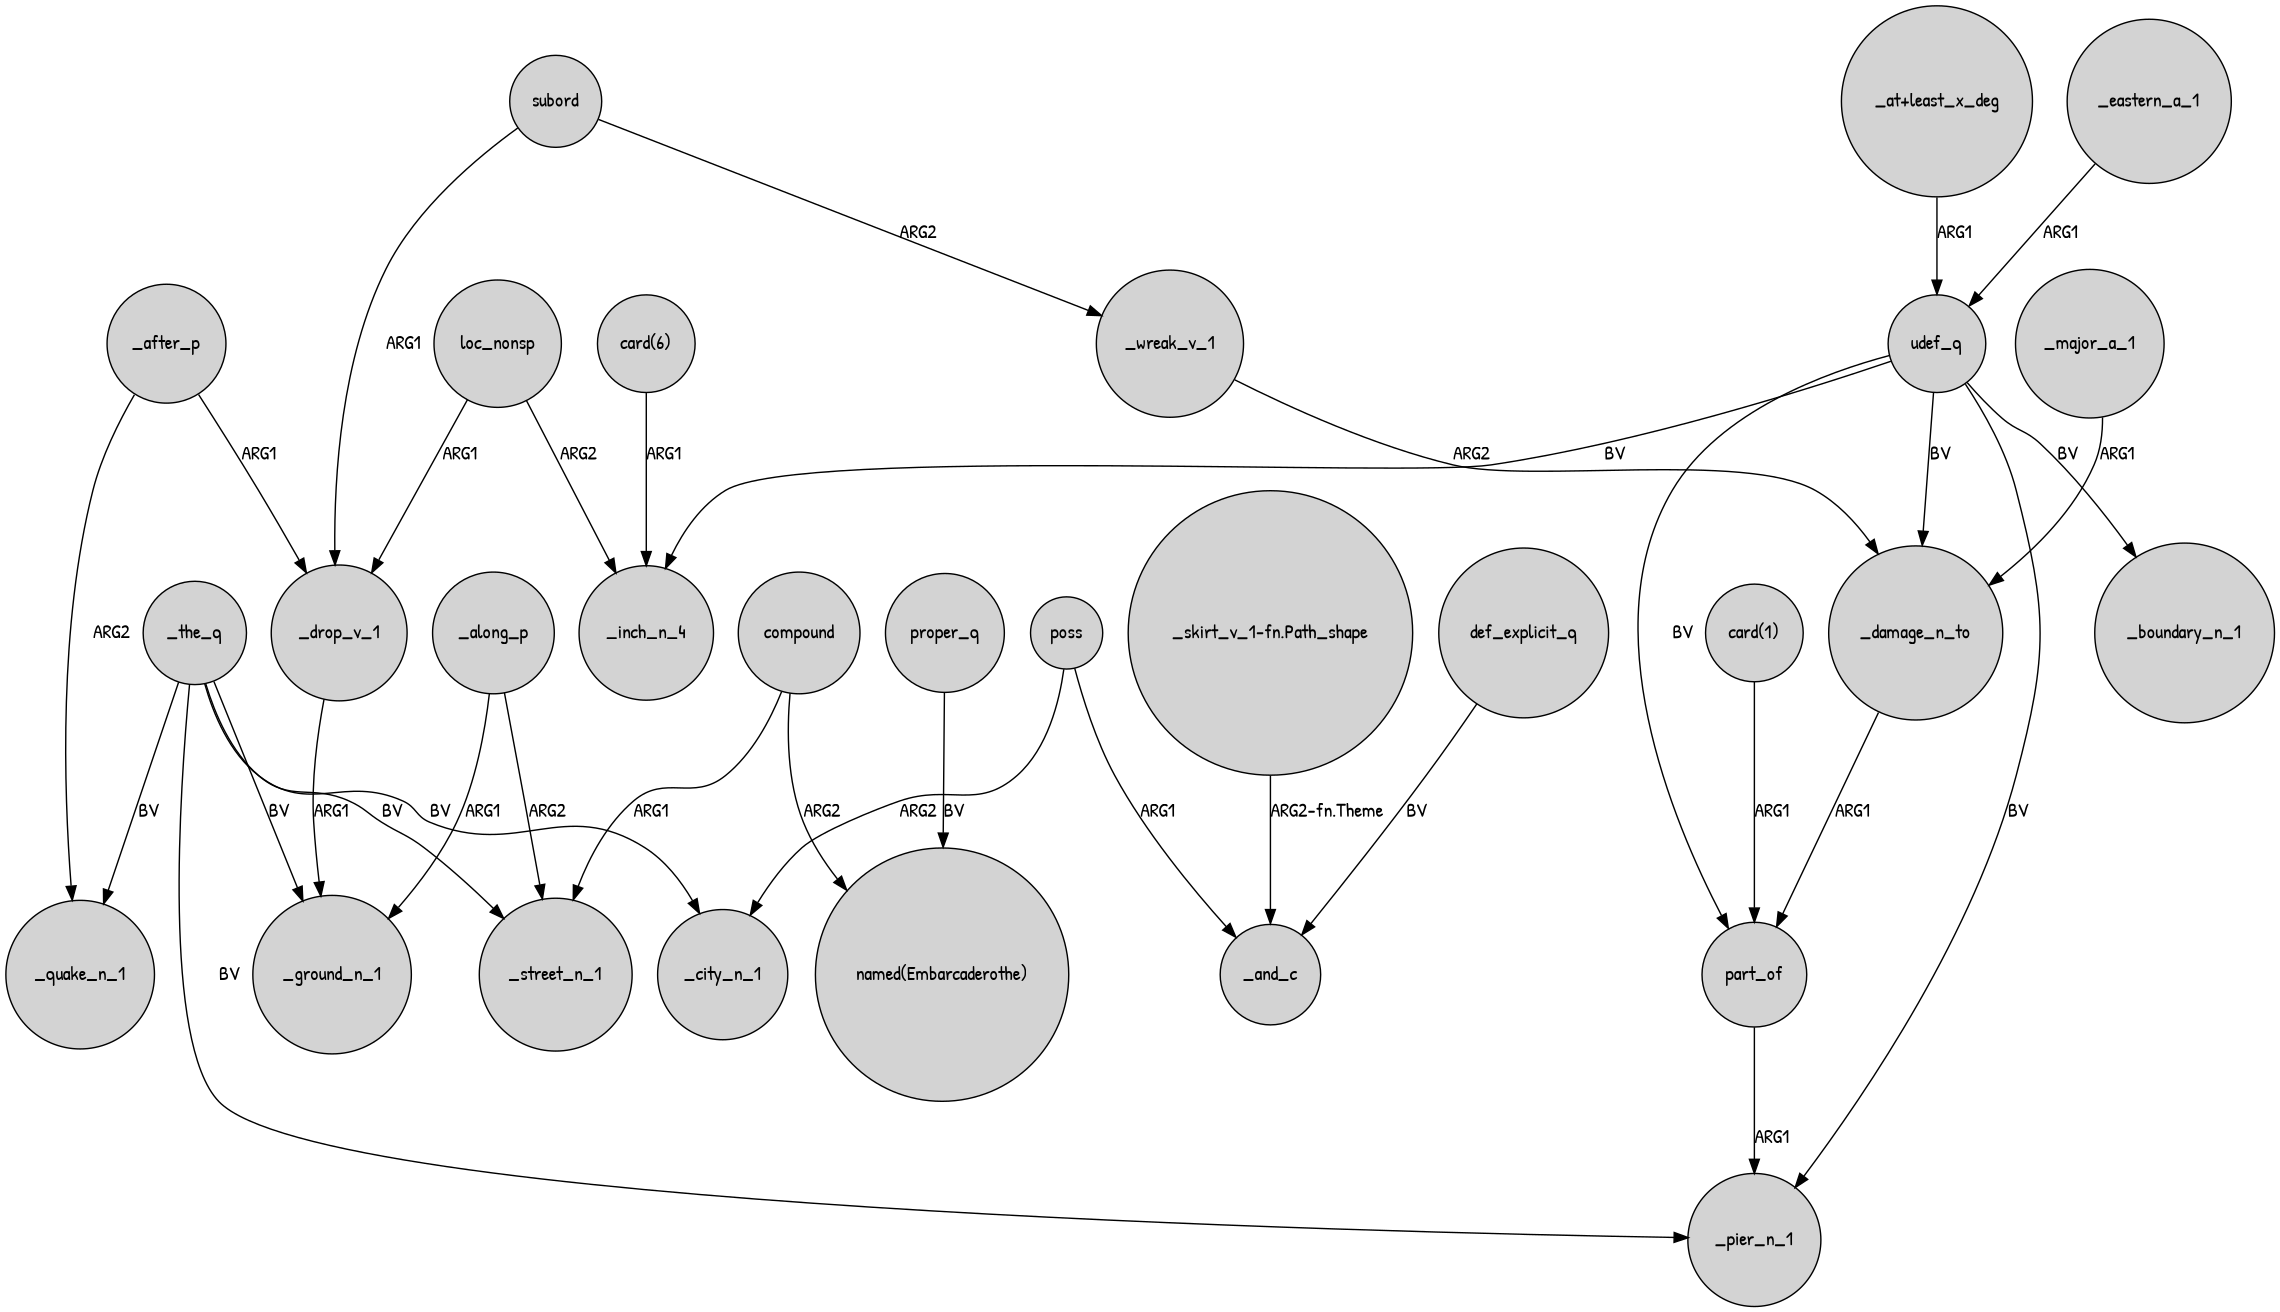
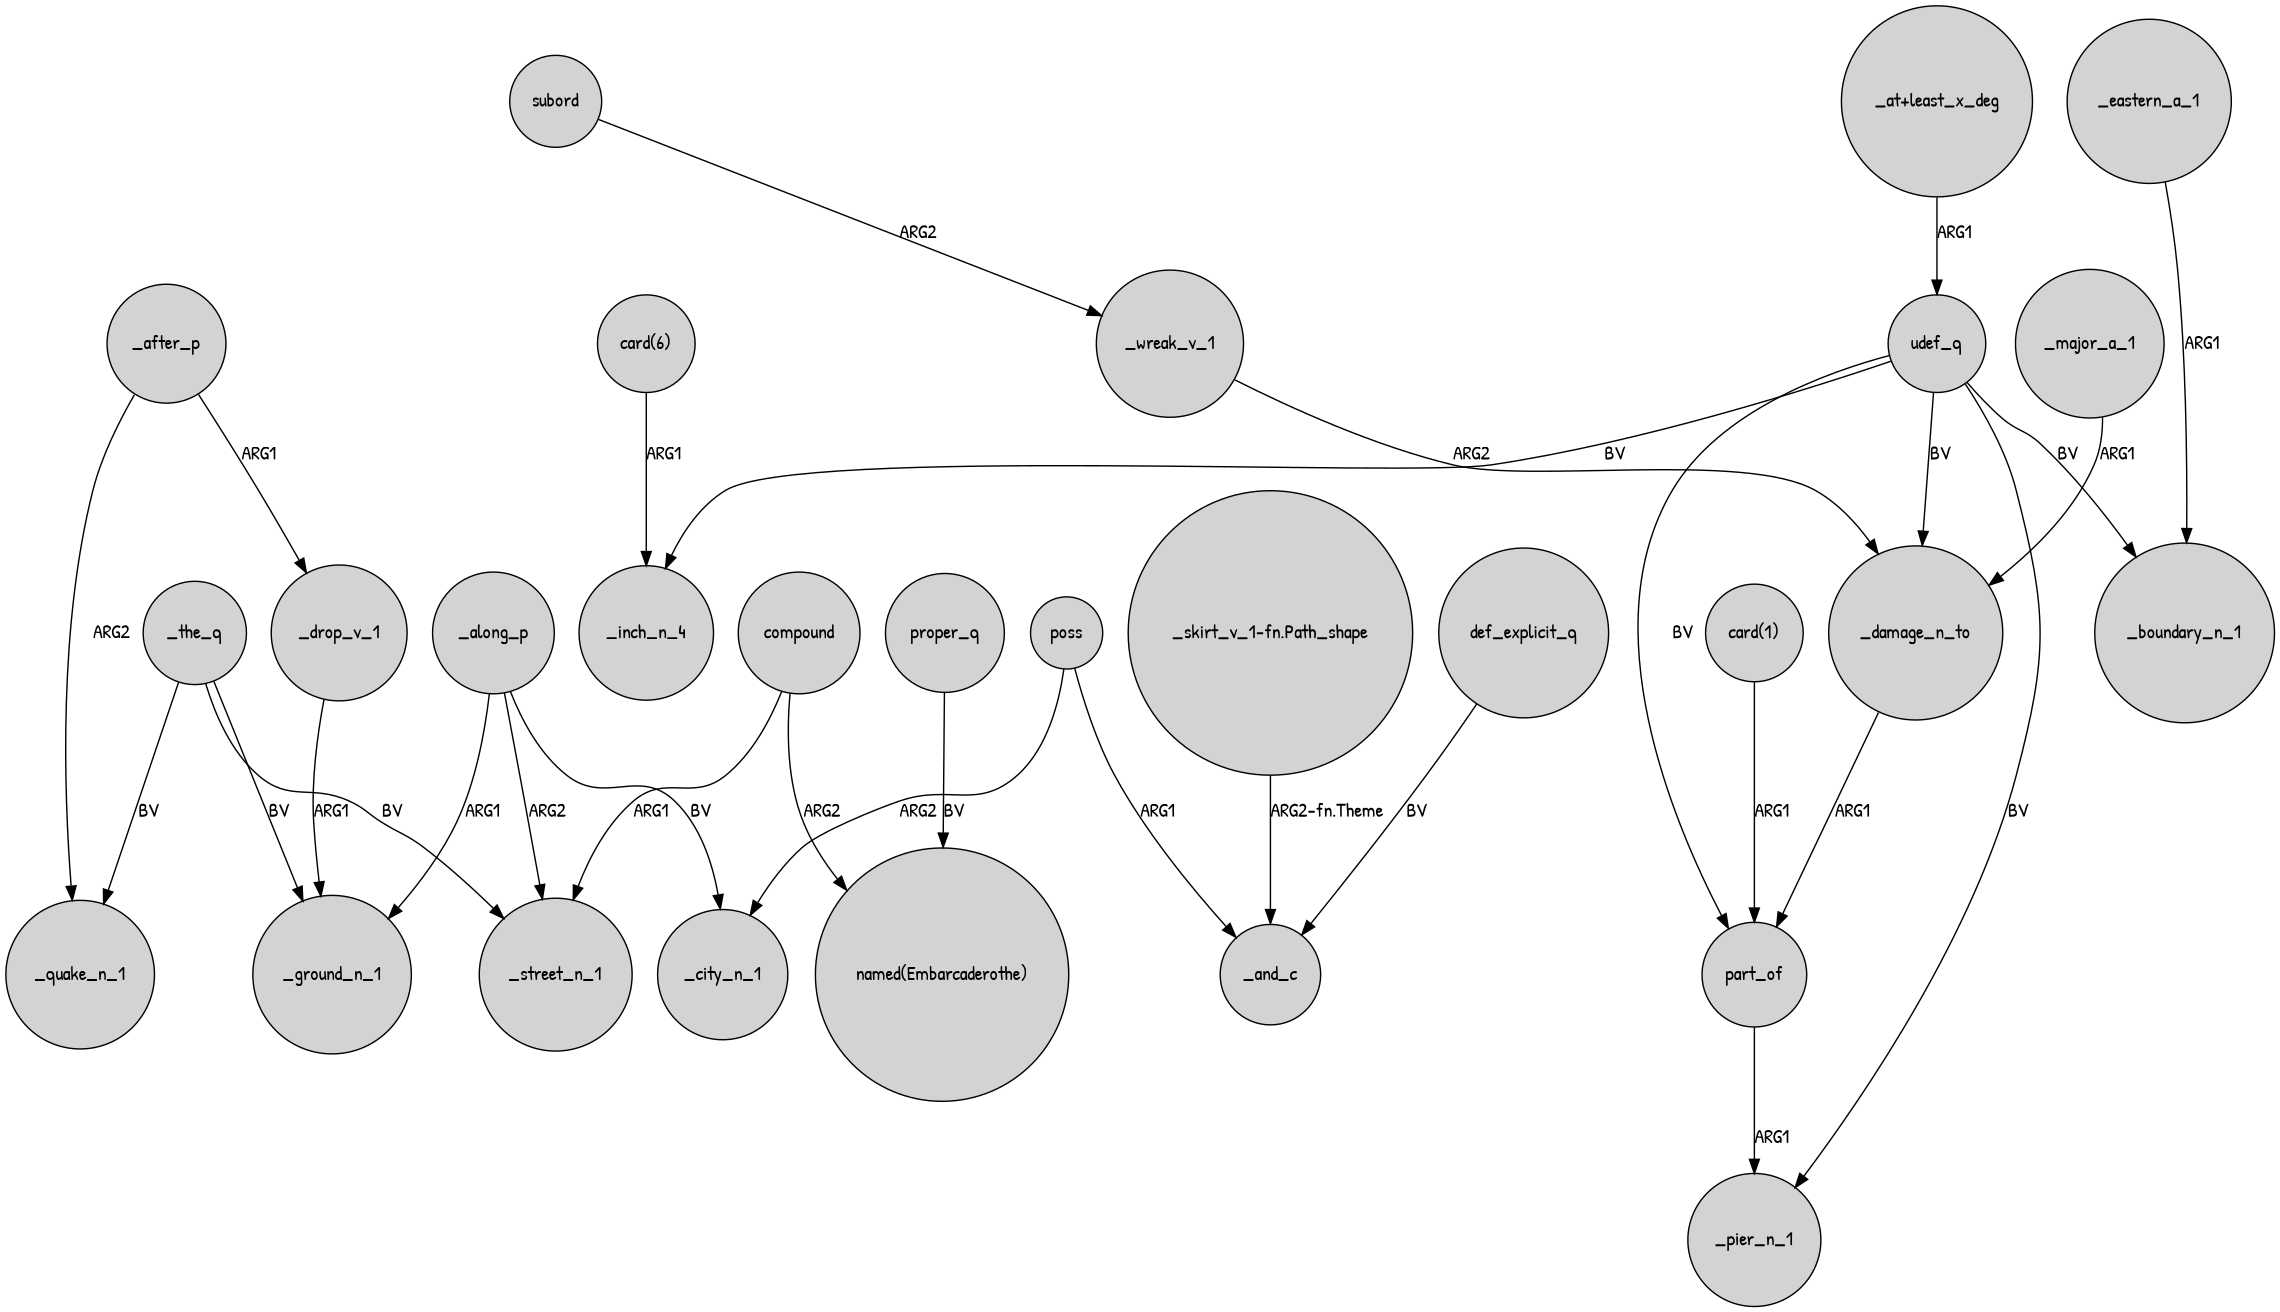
  digraph {
    fontname="Patrick Hand"
    node [fontname="Patrick Hand" shape=circle style=filled]
    edge [fontname="Patrick Hand"]
    udef_q
    part_of
    n3 [label=_inch_n_4]
    _pier_n_1
    _damage_n_to
    _boundary_n_1
    _along_p
    _street_n_1
    _ground_n_1
    poss
    _and_c
    _city_n_1
    _drop_v_1
    _the_q
    _quake_n_1
    def_explicit_q
    _wreak_v_1
    subord
    _major_a_1
    compound
    "named(Embarcaderothe)"
    _eastern_a_1
-   loc_nonsp
    "_at+least_x_deg"
    _after_p
    "card(6)"
    "card(1)"
    "_skirt_v_1-fn.Path_shape"
    proper_q
    udef_q -> part_of [label=BV]
    udef_q -> n3 [label=BV]
    udef_q -> _pier_n_1 [label=BV]
    udef_q -> _damage_n_to [label=BV]
    udef_q -> _boundary_n_1 [label=BV]
    part_of -> _pier_n_1 [label=ARG1]
    _damage_n_to -> part_of [label=ARG1]
    _along_p -> _street_n_1 [label=ARG2]
    _along_p -> _ground_n_1 [label=ARG1]
    poss -> _and_c [label=ARG1]
    poss -> _city_n_1 [label=ARG2]
    _drop_v_1 -> _ground_n_1 [label=ARG1]
-   _the_q -> _pier_n_1 [label=BV]
    _the_q -> _street_n_1 [label=BV]
    _the_q -> _ground_n_1 [label=BV]
-   _the_q -> _city_n_1 [label=BV]
+   _along_p -> _city_n_1 [label=BV]
    _the_q -> _quake_n_1 [label=BV]
    def_explicit_q -> _and_c [label=BV]
    _wreak_v_1 -> _damage_n_to [label=ARG2]
-   subord -> _drop_v_1 [label=ARG1]
    subord -> _wreak_v_1 [label=ARG2]
    _major_a_1 -> _damage_n_to [label=ARG1]
    compound -> _street_n_1 [label=ARG1]
    compound -> "named(Embarcaderothe)" [label=ARG2]
-   _eastern_a_1 -> udef_q [label=ARG1]
-   loc_nonsp -> n3 [label=ARG2]
-   loc_nonsp -> _drop_v_1 [label=ARG1]
+   _eastern_a_1 -> _boundary_n_1 [label=ARG1]
    "_at+least_x_deg" -> udef_q [label=ARG1]
    _after_p -> _drop_v_1 [label=ARG1]
    _after_p -> _quake_n_1 [label=ARG2]
    "card(6)" -> n3 [label=ARG1]
    "card(1)" -> part_of [label=ARG1]
    "_skirt_v_1-fn.Path_shape" -> _and_c [label="ARG2-fn.Theme"]
    proper_q -> "named(Embarcaderothe)" [label=BV]
  }
